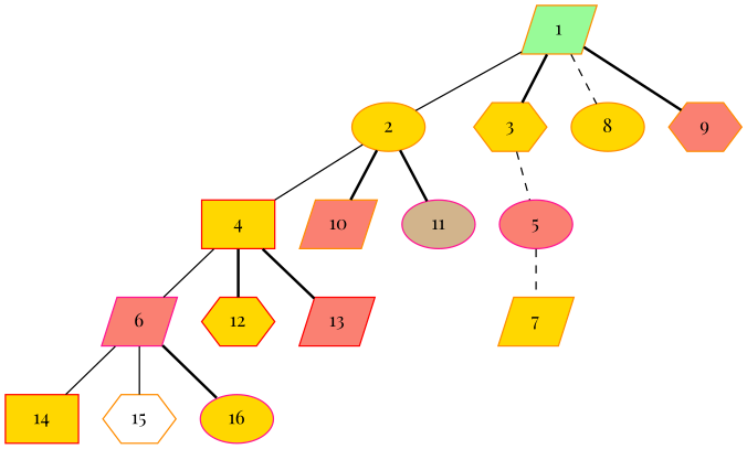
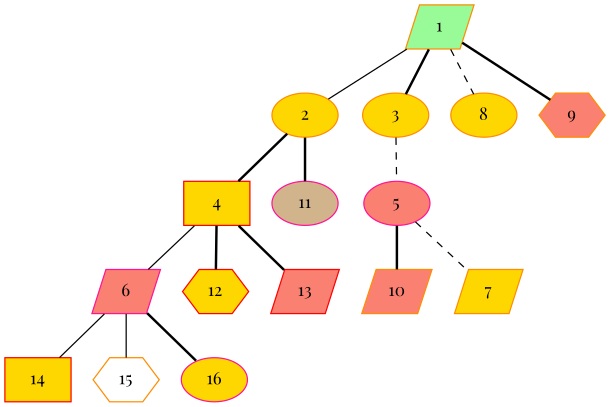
  graph {
    fontname="Playfair Display"
    node [chem=H color=darkorange fillcolor=gold fontname="Playfair Display" shape=ellipse style=filled]
    edge [fontname="Playfair Display" style=bold valence=1]
    1 [chem=C fillcolor=palegreen shape=parallelogram]
    2 [chem=C]
-   3 [chem=O shape=hexagon]
+   3 [chem=O]
    8
    9 [fillcolor=salmon shape=hexagon]
    4 [chem=C color=red shape=box]
    10 [fillcolor=salmon shape=parallelogram]
    11 [color=deeppink fillcolor=tan]
    5 [chem=N color=deeppink fillcolor=salmon]
    6 [chem=C color=deeppink fillcolor=salmon shape=parallelogram]
    12 [color=red shape=hexagon]
    13 [color=red fillcolor=salmon shape=parallelogram]
    7 [chem=O shape=parallelogram]
    14 [color=red shape=box]
    15 [fillcolor=white shape=hexagon]
    16 [color=deeppink]
    1 -- 2 [style=solid]
    1 -- 3
    1 -- 8 [style=dashed]
    1 -- 9
-   2 -- 4 [style=solid]
-   2 -- 10
+   2 -- 4
+   5 -- 10
    2 -- 11
    3 -- 5 [style=dashed]
    4 -- 6 [style=solid]
    4 -- 12
    4 -- 13
    5 -- 7 [style=dashed valence=2]
    6 -- 14 [style=solid]
    6 -- 15 [style=solid]
    6 -- 16
  }
